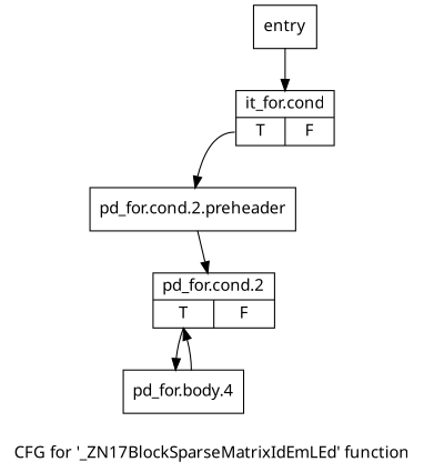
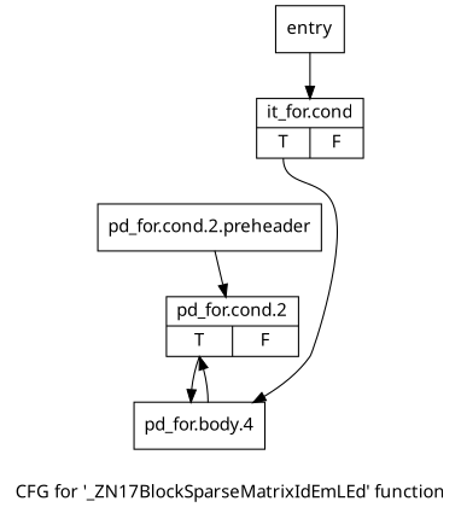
  digraph {
    fontname="Noto Sans"
    label="CFG for '_ZN17BlockSparseMatrixIdEmLEd' function"
    node [fontname="Noto Sans" shape=record]
    edge [fontname="Noto Sans"]
    n1 [label="{entry}"]
    n2 [label="{it_for.cond|{<s0>T|<s1>F}}"]
    n3 [label="{pd_for.cond.2.preheader}"]
    n4 [label="{pd_for.cond.2|{<s0>T|<s1>F}}"]
    n5 [label="{pd_for.body.4}"]
    n1 -> n2
-   n2 -> n3 [tailport=s0]
+   n2 -> n5 [tailport=s0]
    n3 -> n4
    n4 -> n5 [tailport=s0]
    n5 -> n4
  }
